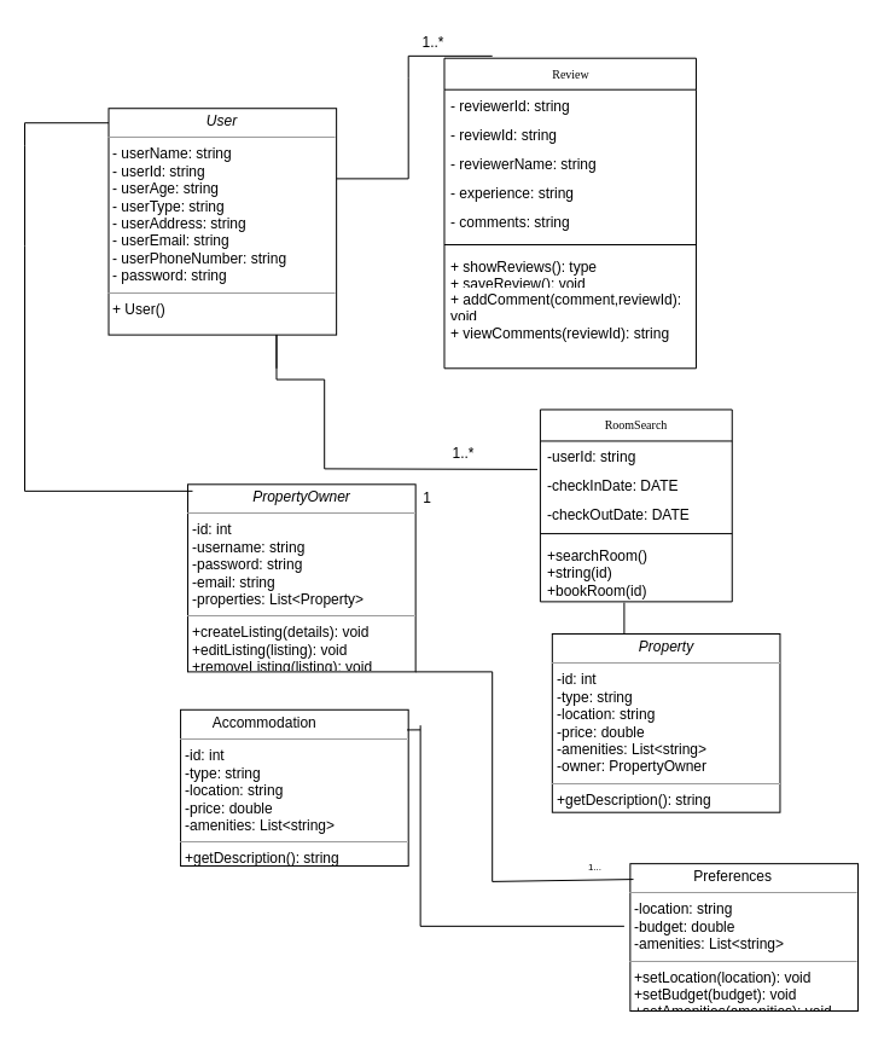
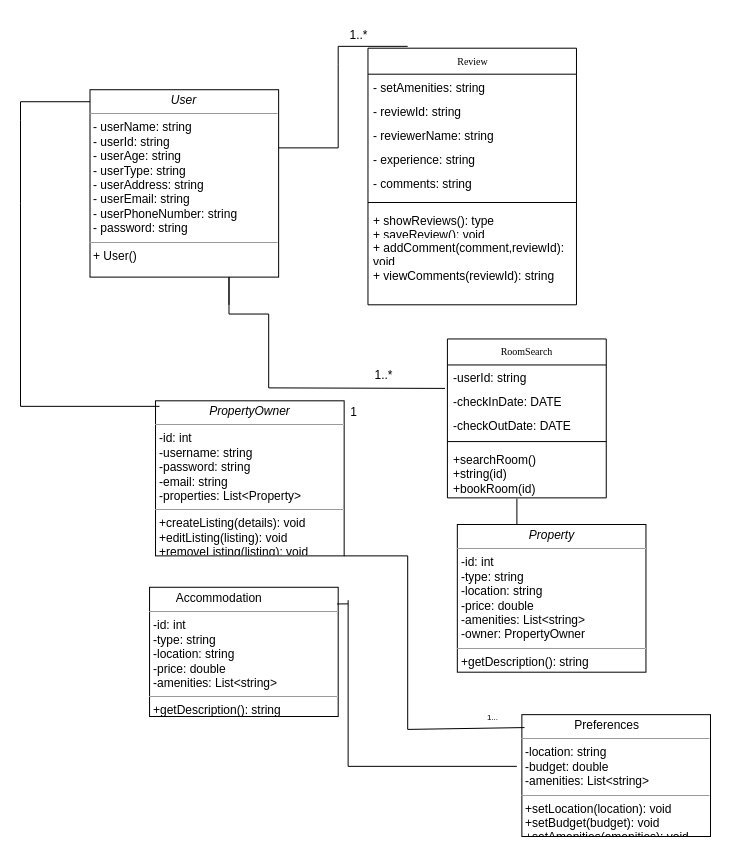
  <mxCell id="0" />
  <mxCell id="1" parent="0" />
  <mxCell id="2" value="" style="group" vertex="1" connectable="0" parent="1"><mxGeometry x="20" y="20" width="690" height="816" as="geometry" /></mxCell>
  <mxCell id="3" value="Review" style="swimlane;html=1;fontStyle=0;childLayout=stackLayout;horizontal=1;startSize=26;fillColor=none;horizontalStack=0;resizeParent=1;resizeLast=0;collapsible=1;marginBottom=0;swimlaneFillColor=#ffffff;rounded=0;shadow=0;comic=0;labelBackgroundColor=none;strokeWidth=1;fontFamily=Verdana;fontSize=10;align=center;" parent="2" vertex="1"><mxGeometry x="347.482" y="27.692" width="208.489" height="256.615" as="geometry" /></mxCell>
- <mxCell id="4" value="- reviewerId: string" style="text;html=1;strokeColor=none;fillColor=none;align=left;verticalAlign=top;spacingLeft=4;spacingRight=4;whiteSpace=wrap;overflow=hidden;rotatable=0;points=[[0,0.5],[1,0.5]];portConstraint=eastwest;" parent="3" vertex="1"><mxGeometry y="26" width="208.489" height="24" as="geometry" /></mxCell>
+ <mxCell id="4" value="- setAmenities: string" style="text;html=1;strokeColor=none;fillColor=none;align=left;verticalAlign=top;spacingLeft=4;spacingRight=4;whiteSpace=wrap;overflow=hidden;rotatable=0;points=[[0,0.5],[1,0.5]];portConstraint=eastwest;" parent="3" vertex="1"><mxGeometry y="26" width="208.489" height="24" as="geometry" /></mxCell>
  <mxCell id="5" value="- reviewId: string" style="text;html=1;strokeColor=none;fillColor=none;align=left;verticalAlign=top;spacingLeft=4;spacingRight=4;whiteSpace=wrap;overflow=hidden;rotatable=0;points=[[0,0.5],[1,0.5]];portConstraint=eastwest;" parent="3" vertex="1"><mxGeometry y="50" width="208.489" height="24" as="geometry" /></mxCell>
  <mxCell id="6" value="- reviewerName: string" style="text;html=1;strokeColor=none;fillColor=none;align=left;verticalAlign=top;spacingLeft=4;spacingRight=4;whiteSpace=wrap;overflow=hidden;rotatable=0;points=[[0,0.5],[1,0.5]];portConstraint=eastwest;" parent="3" vertex="1"><mxGeometry y="74" width="208.489" height="24" as="geometry" /></mxCell>
  <mxCell id="7" value="- experience: string&lt;br&gt;-" style="text;html=1;strokeColor=none;fillColor=none;align=left;verticalAlign=top;spacingLeft=4;spacingRight=4;whiteSpace=wrap;overflow=hidden;rotatable=0;points=[[0,0.5],[1,0.5]];portConstraint=eastwest;" parent="3" vertex="1"><mxGeometry y="98" width="208.489" height="24" as="geometry" /></mxCell>
  <mxCell id="8" value="- comments: string" style="text;html=1;strokeColor=none;fillColor=none;align=left;verticalAlign=top;spacingLeft=4;spacingRight=4;whiteSpace=wrap;overflow=hidden;rotatable=0;points=[[0,0.5],[1,0.5]];portConstraint=eastwest;" parent="3" vertex="1"><mxGeometry y="122" width="208.489" height="27.692" as="geometry" /></mxCell>
  <mxCell id="9" value="" style="line;strokeWidth=1;rotatable=0;dashed=0;labelPosition=right;align=left;verticalAlign=middle;spacingTop=0;spacingLeft=6;points=[];portConstraint=eastwest;" parent="3" vertex="1"><mxGeometry y="149.692" width="208.489" height="9.231" as="geometry" /></mxCell>
  <mxCell id="10" value="+ showReviews(): type&lt;br&gt;+ saveReview(): void" style="text;html=1;strokeColor=none;fillColor=none;align=left;verticalAlign=top;spacingLeft=4;spacingRight=4;whiteSpace=wrap;overflow=hidden;rotatable=0;points=[[0,0.5],[1,0.5]];portConstraint=eastwest;" parent="3" vertex="1"><mxGeometry y="158.923" width="208.489" height="27.692" as="geometry" /></mxCell>
  <mxCell id="11" value="+ addComment(comment,reviewId): void" style="text;html=1;strokeColor=none;fillColor=none;align=left;verticalAlign=top;spacingLeft=4;spacingRight=4;whiteSpace=wrap;overflow=hidden;rotatable=0;points=[[0,0.5],[1,0.5]];portConstraint=eastwest;" parent="3" vertex="1"><mxGeometry y="186.615" width="208.489" height="27.692" as="geometry" /></mxCell>
  <mxCell id="12" value="+ viewComments(reviewId): string" style="text;html=1;strokeColor=none;fillColor=none;align=left;verticalAlign=top;spacingLeft=4;spacingRight=4;whiteSpace=wrap;overflow=hidden;rotatable=0;points=[[0,0.5],[1,0.5]];portConstraint=eastwest;" parent="3" vertex="1"><mxGeometry y="214.308" width="208.489" height="27.692" as="geometry" /></mxCell>
  <mxCell id="13" value="RoomSearch" style="swimlane;html=1;fontStyle=0;childLayout=stackLayout;horizontal=1;startSize=26;fillColor=none;horizontalStack=0;resizeParent=1;resizeLast=0;collapsible=1;marginBottom=0;swimlaneFillColor=#ffffff;rounded=0;shadow=0;comic=0;labelBackgroundColor=none;strokeWidth=1;fontFamily=Verdana;fontSize=10;align=center;" parent="2" vertex="1"><mxGeometry x="426.906" y="318.462" width="158.849" height="158.923" as="geometry" /></mxCell>
  <mxCell id="14" value="-userId: string" style="text;html=1;strokeColor=none;fillColor=none;align=left;verticalAlign=top;spacingLeft=4;spacingRight=4;whiteSpace=wrap;overflow=hidden;rotatable=0;points=[[0,0.5],[1,0.5]];portConstraint=eastwest;" parent="13" vertex="1"><mxGeometry y="26" width="158.849" height="24" as="geometry" /></mxCell>
  <mxCell id="15" value="-checkInDate: DATE" style="text;html=1;strokeColor=none;fillColor=none;align=left;verticalAlign=top;spacingLeft=4;spacingRight=4;whiteSpace=wrap;overflow=hidden;rotatable=0;points=[[0,0.5],[1,0.5]];portConstraint=eastwest;" parent="13" vertex="1"><mxGeometry y="50" width="158.849" height="24" as="geometry" /></mxCell>
  <mxCell id="16" value="-checkOutDate: DATE" style="text;html=1;strokeColor=none;fillColor=none;align=left;verticalAlign=top;spacingLeft=4;spacingRight=4;whiteSpace=wrap;overflow=hidden;rotatable=0;points=[[0,0.5],[1,0.5]];portConstraint=eastwest;" parent="13" vertex="1"><mxGeometry y="74" width="158.849" height="24" as="geometry" /></mxCell>
  <mxCell id="17" value="" style="line;strokeWidth=1;rotatable=0;dashed=0;labelPosition=right;align=left;verticalAlign=middle;spacingTop=0;spacingLeft=6;points=[];portConstraint=eastwest;" parent="13" vertex="1"><mxGeometry y="98" width="158.849" height="9.231" as="geometry" /></mxCell>
  <mxCell id="18" value="+searchRoom()&lt;br&gt;+string(id)&lt;br&gt;+bookRoom(id)" style="text;html=1;strokeColor=none;fillColor=none;align=left;verticalAlign=top;spacingLeft=4;spacingRight=4;whiteSpace=wrap;overflow=hidden;rotatable=0;points=[[0,0.5],[1,0.5]];portConstraint=eastwest;" parent="13" vertex="1"><mxGeometry y="107.231" width="158.849" height="51.692" as="geometry" /></mxCell>
  <mxCell id="19" value="" style="endArrow=none;html=1;rounded=0;" edge="1" parent="13"><mxGeometry width="50" height="50" relative="1" as="geometry"><mxPoint x="69.496" y="187.385" as="sourcePoint" /><mxPoint x="69.496" y="159.692" as="targetPoint" /></mxGeometry></mxCell>
  <mxCell id="20" value="&lt;p style=&quot;margin:0px;margin-top:4px;text-align:center;&quot;&gt;&lt;i&gt;Property&lt;/i&gt;&lt;/p&gt;&lt;hr size=&quot;1&quot;&gt;&lt;p style=&quot;margin:0px;margin-left:4px;&quot;&gt; -id: int&lt;/p&gt;&lt;p style=&quot;margin:0px;margin-left:4px;&quot;&gt;-type: string&amp;nbsp;&lt;/p&gt;&lt;p style=&quot;margin:0px;margin-left:4px;&quot;&gt;-location: string&amp;nbsp;&lt;/p&gt;&lt;p style=&quot;margin:0px;margin-left:4px;&quot;&gt;-price: double&amp;nbsp;&lt;/p&gt;&lt;p style=&quot;margin:0px;margin-left:4px;&quot;&gt;-amenities: List&amp;lt;string&amp;gt;&amp;nbsp;&lt;/p&gt;&lt;p style=&quot;margin:0px;margin-left:4px;&quot;&gt;-owner: PropertyOwner &lt;br&gt;&lt;/p&gt;&lt;hr size=&quot;1&quot;&gt;&lt;p style=&quot;margin:0px;margin-left:4px;&quot;&gt;+getDescription(): string &lt;br&gt;&lt;/p&gt;" style="verticalAlign=top;align=left;overflow=fill;fontSize=12;fontFamily=Helvetica;html=1;rounded=0;shadow=0;comic=0;labelBackgroundColor=none;strokeWidth=1" parent="2" vertex="1"><mxGeometry x="436.835" y="504" width="188.633" height="147.692" as="geometry" /></mxCell>
  <mxCell id="21" value="&lt;p style=&quot;margin:0px;margin-top:4px;text-align:center;&quot;&gt;&lt;i&gt;User&lt;/i&gt;&lt;/p&gt;&lt;hr size=&quot;1&quot;&gt;&lt;p style=&quot;margin:0px;margin-left:4px;&quot;&gt;- userName: string&lt;br&gt;- userId: string&lt;/p&gt;&lt;p style=&quot;margin:0px;margin-left:4px;&quot;&gt;- userAge: string&lt;/p&gt;&lt;p style=&quot;margin:0px;margin-left:4px;&quot;&gt;- userType: string&lt;/p&gt;&lt;p style=&quot;margin:0px;margin-left:4px;&quot;&gt;- userAddress: string&lt;/p&gt;&lt;p style=&quot;margin:0px;margin-left:4px;&quot;&gt;- userEmail: string&lt;/p&gt;&lt;p style=&quot;margin:0px;margin-left:4px;&quot;&gt;- userPhoneNumber: string&lt;/p&gt;&lt;p style=&quot;margin:0px;margin-left:4px;&quot;&gt;- password: string&lt;/p&gt;&lt;hr size=&quot;1&quot;&gt;&lt;p style=&quot;margin:0px;margin-left:4px;&quot;&gt;+ User()&lt;br&gt;&lt;/p&gt;" style="verticalAlign=top;align=left;overflow=fill;fontSize=12;fontFamily=Helvetica;html=1;rounded=0;shadow=0;comic=0;labelBackgroundColor=none;strokeWidth=1" parent="2" vertex="1"><mxGeometry x="69.496" y="69.231" width="188.633" height="187.385" as="geometry" /></mxCell>
  <mxCell id="22" value="&lt;p style=&quot;margin:0px;margin-top:4px;text-align:center;&quot;&gt;&lt;/p&gt;&lt;span style=&quot;white-space: pre;&quot;&gt;&#09;&lt;/span&gt;&lt;span style=&quot;white-space: pre;&quot;&gt;&#09;&lt;/span&gt;Preferences     &lt;hr size=&quot;1&quot;&gt;&lt;p style=&quot;margin:0px;margin-left:4px;&quot;&gt;-location: string&lt;/p&gt;&lt;p style=&quot;margin:0px;margin-left:4px;&quot;&gt;-budget: double&amp;nbsp;&lt;/p&gt;&lt;p style=&quot;margin:0px;margin-left:4px;&quot;&gt;-amenities: List&amp;lt;string&amp;gt; &lt;br&gt;&lt;/p&gt;&lt;hr size=&quot;1&quot;&gt;&lt;p style=&quot;margin:0px;margin-left:4px;&quot;&gt;+setLocation(location): void&amp;nbsp;&lt;/p&gt;&lt;p style=&quot;margin:0px;margin-left:4px;&quot;&gt;+setBudget(budget): void&amp;nbsp;&lt;/p&gt;&lt;p style=&quot;margin:0px;margin-left:4px;&quot;&gt;+setAmenities(amenities): void &lt;br&gt;&lt;/p&gt;" style="verticalAlign=top;align=left;overflow=fill;fontSize=12;fontFamily=Helvetica;html=1;rounded=0;shadow=0;comic=0;labelBackgroundColor=none;strokeWidth=1" parent="2" vertex="1"><mxGeometry x="501.367" y="694.154" width="188.633" height="121.846" as="geometry" /></mxCell>
  <mxCell id="23" value="&lt;font style=&quot;font-size: 8px;&quot;&gt;1...&lt;/font&gt;" style="text;html=1;align=center;verticalAlign=middle;resizable=0;points=[];autosize=1;strokeColor=none;fillColor=none;" parent="2" vertex="1"><mxGeometry x="456.691" y="681.231" width="30" height="30" as="geometry" /></mxCell>
  <mxCell id="24" value="1..*" style="text;html=1;align=center;verticalAlign=middle;resizable=0;points=[];autosize=1;strokeColor=none;fillColor=none;" parent="2" vertex="1"><mxGeometry x="317.698" width="40" height="30" as="geometry" /></mxCell>
  <mxCell id="25" value="1..*" style="text;html=1;align=center;verticalAlign=middle;resizable=0;points=[];autosize=1;strokeColor=none;fillColor=none;" parent="2" vertex="1"><mxGeometry x="342.518" y="339.692" width="40" height="30" as="geometry" /></mxCell>
  <mxCell id="26" value="" style="endArrow=none;html=1;rounded=0;" edge="1" parent="2"><mxGeometry width="50" height="50" relative="1" as="geometry"><mxPoint x="327.626" y="579.692" as="sourcePoint" /><mxPoint x="496.403" y="745.846" as="targetPoint" /><Array as="points"><mxPoint x="327.626" y="745.846" /></Array></mxGeometry></mxCell>
  <mxCell id="27" value="" style="group" vertex="1" connectable="0" parent="2"><mxGeometry x="129.065" y="376.615" width="218.417" height="319.385" as="geometry" /></mxCell>
  <mxCell id="28" value="&lt;p style=&quot;margin:0px;margin-top:4px;text-align:center;&quot;&gt;&lt;i&gt;PropertyOwner&lt;/i&gt;&lt;/p&gt;&lt;hr size=&quot;1&quot;&gt;&lt;p style=&quot;margin:0px;margin-left:4px;&quot;&gt;-id: int&amp;nbsp;&lt;/p&gt;&lt;p style=&quot;margin:0px;margin-left:4px;&quot;&gt;-username: string&amp;nbsp;&lt;/p&gt;&lt;p style=&quot;margin:0px;margin-left:4px;&quot;&gt;-password: string&amp;nbsp;&lt;/p&gt;&lt;p style=&quot;margin:0px;margin-left:4px;&quot;&gt;-email: string&amp;nbsp;&lt;/p&gt;&lt;p style=&quot;margin:0px;margin-left:4px;&quot;&gt;-properties: List&amp;lt;Property&amp;gt;&lt;br&gt;&lt;/p&gt;&lt;hr size=&quot;1&quot;&gt;&lt;p style=&quot;margin:0px;margin-left:4px;&quot;&gt; +createListing(details): void&amp;nbsp;&lt;/p&gt;&lt;p style=&quot;margin:0px;margin-left:4px;&quot;&gt;+editListing(listing): void&amp;nbsp;&lt;/p&gt;&lt;p style=&quot;margin:0px;margin-left:4px;&quot;&gt;+removeListing(listing): void&lt;br&gt;&lt;/p&gt;" style="verticalAlign=top;align=left;overflow=fill;fontSize=12;fontFamily=Helvetica;html=1;rounded=0;shadow=0;comic=0;labelBackgroundColor=none;strokeWidth=1" parent="27" vertex="1"><mxGeometry x="5.957" y="3.692" width="188.633" height="155.077" as="geometry" /></mxCell>
  <mxCell id="29" value="1" style="text;html=1;align=center;verticalAlign=middle;resizable=0;points=[];autosize=1;strokeColor=none;fillColor=none;" parent="27" vertex="1"><mxGeometry x="188.633" width="30" height="30" as="geometry" /></mxCell>
  <mxCell id="30" value="&lt;p style=&quot;margin:0px;margin-top:4px;text-align:center;&quot;&gt;&lt;/p&gt;&lt;span style=&quot;&quot;&gt;&lt;span style=&quot;&quot;&gt;&amp;nbsp;&amp;nbsp;&amp;nbsp;&amp;nbsp;&lt;/span&gt;&lt;/span&gt;&lt;span style=&quot;&quot;&gt;&lt;span style=&quot;&quot;&gt;&amp;nbsp;&amp;nbsp;&amp;nbsp;&amp;nbsp;&lt;/span&gt;&lt;/span&gt;Accommodation&lt;hr size=&quot;1&quot;&gt;&lt;p style=&quot;margin:0px;margin-left:4px;&quot;&gt;-id: int&amp;nbsp;&lt;/p&gt;&lt;p style=&quot;margin:0px;margin-left:4px;&quot;&gt;-type: string&amp;nbsp;&lt;/p&gt;&lt;p style=&quot;margin:0px;margin-left:4px;&quot;&gt;-location: string&amp;nbsp;&lt;/p&gt;&lt;p style=&quot;margin:0px;margin-left:4px;&quot;&gt;-price: double&amp;nbsp;&lt;/p&gt;&lt;p style=&quot;margin:0px;margin-left:4px;&quot;&gt;-amenities: List&amp;lt;string&amp;gt; &lt;br&gt;&lt;/p&gt;&lt;hr size=&quot;1&quot;&gt;&lt;p style=&quot;margin:0px;margin-left:4px;&quot;&gt;+getDescription(): string&lt;br&gt;&lt;/p&gt;" style="verticalAlign=top;align=left;overflow=fill;fontSize=12;fontFamily=Helvetica;html=1;rounded=0;shadow=0;comic=0;labelBackgroundColor=none;strokeWidth=1;container=1;" parent="27" vertex="1"><mxGeometry y="190.154" width="188.633" height="129.231" as="geometry" /></mxCell>
  <mxCell id="31" value="" style="endArrow=none;html=1;rounded=0;exitX=0.994;exitY=0.129;exitDx=0;exitDy=0;exitPerimeter=0;" edge="1" parent="30" source="30"><mxGeometry width="50" height="50" relative="1" as="geometry"><mxPoint x="178.705" y="68.308" as="sourcePoint" /><mxPoint x="198.561" y="16.615" as="targetPoint" /></mxGeometry></mxCell>
  <mxCell id="32" value="" style="endArrow=none;html=1;rounded=0;" edge="1" parent="2"><mxGeometry width="50" height="50" relative="1" as="geometry"><mxPoint x="258.129" y="127.385" as="sourcePoint" /><mxPoint x="387.194" y="25.846" as="targetPoint" /><Array as="points"><mxPoint x="317.698" y="127.385" /><mxPoint x="317.698" y="44.308" /><mxPoint x="317.698" y="25.846" /><mxPoint x="387.194" y="25.846" /></Array></mxGeometry></mxCell>
  <mxCell id="33" value="" style="endArrow=none;html=1;rounded=0;" edge="1" parent="2"><mxGeometry width="50" height="50" relative="1" as="geometry"><mxPoint x="138.993" y="385.846" as="sourcePoint" /><mxPoint x="69.496" y="81.231" as="targetPoint" /><Array as="points"><mxPoint y="385.846" /><mxPoint y="182.769" /><mxPoint y="99.692" /><mxPoint y="81.231" /><mxPoint x="69.496" y="81.231" /></Array></mxGeometry></mxCell>
  <mxCell id="34" value="" style="endArrow=none;html=1;rounded=0;exitX=-0.015;exitY=-0.023;exitDx=0;exitDy=0;exitPerimeter=0;" edge="1" parent="2" source="15"><mxGeometry width="50" height="50" relative="1" as="geometry"><mxPoint x="248.201" y="376.615" as="sourcePoint" /><mxPoint x="208.489" y="284.308" as="targetPoint" /><Array as="points"><mxPoint x="248.201" y="367.385" /><mxPoint x="248.201" y="293.538" /><mxPoint x="208.489" y="293.538" /><mxPoint x="208.489" y="256.615" /></Array></mxGeometry></mxCell>
  <mxCell id="35" value="" style="endArrow=none;html=1;rounded=0;entryX=1;entryY=1;entryDx=0;entryDy=0;exitX=0.014;exitY=0.106;exitDx=0;exitDy=0;exitPerimeter=0;" edge="1" parent="2" source="22" target="28"><mxGeometry width="50" height="50" relative="1" as="geometry"><mxPoint x="387.194" y="727.385" as="sourcePoint" /><mxPoint x="387.194" y="496.615" as="targetPoint" /><Array as="points"><mxPoint x="387.194" y="708.923" /><mxPoint x="387.194" y="535.385" /></Array></mxGeometry></mxCell>
